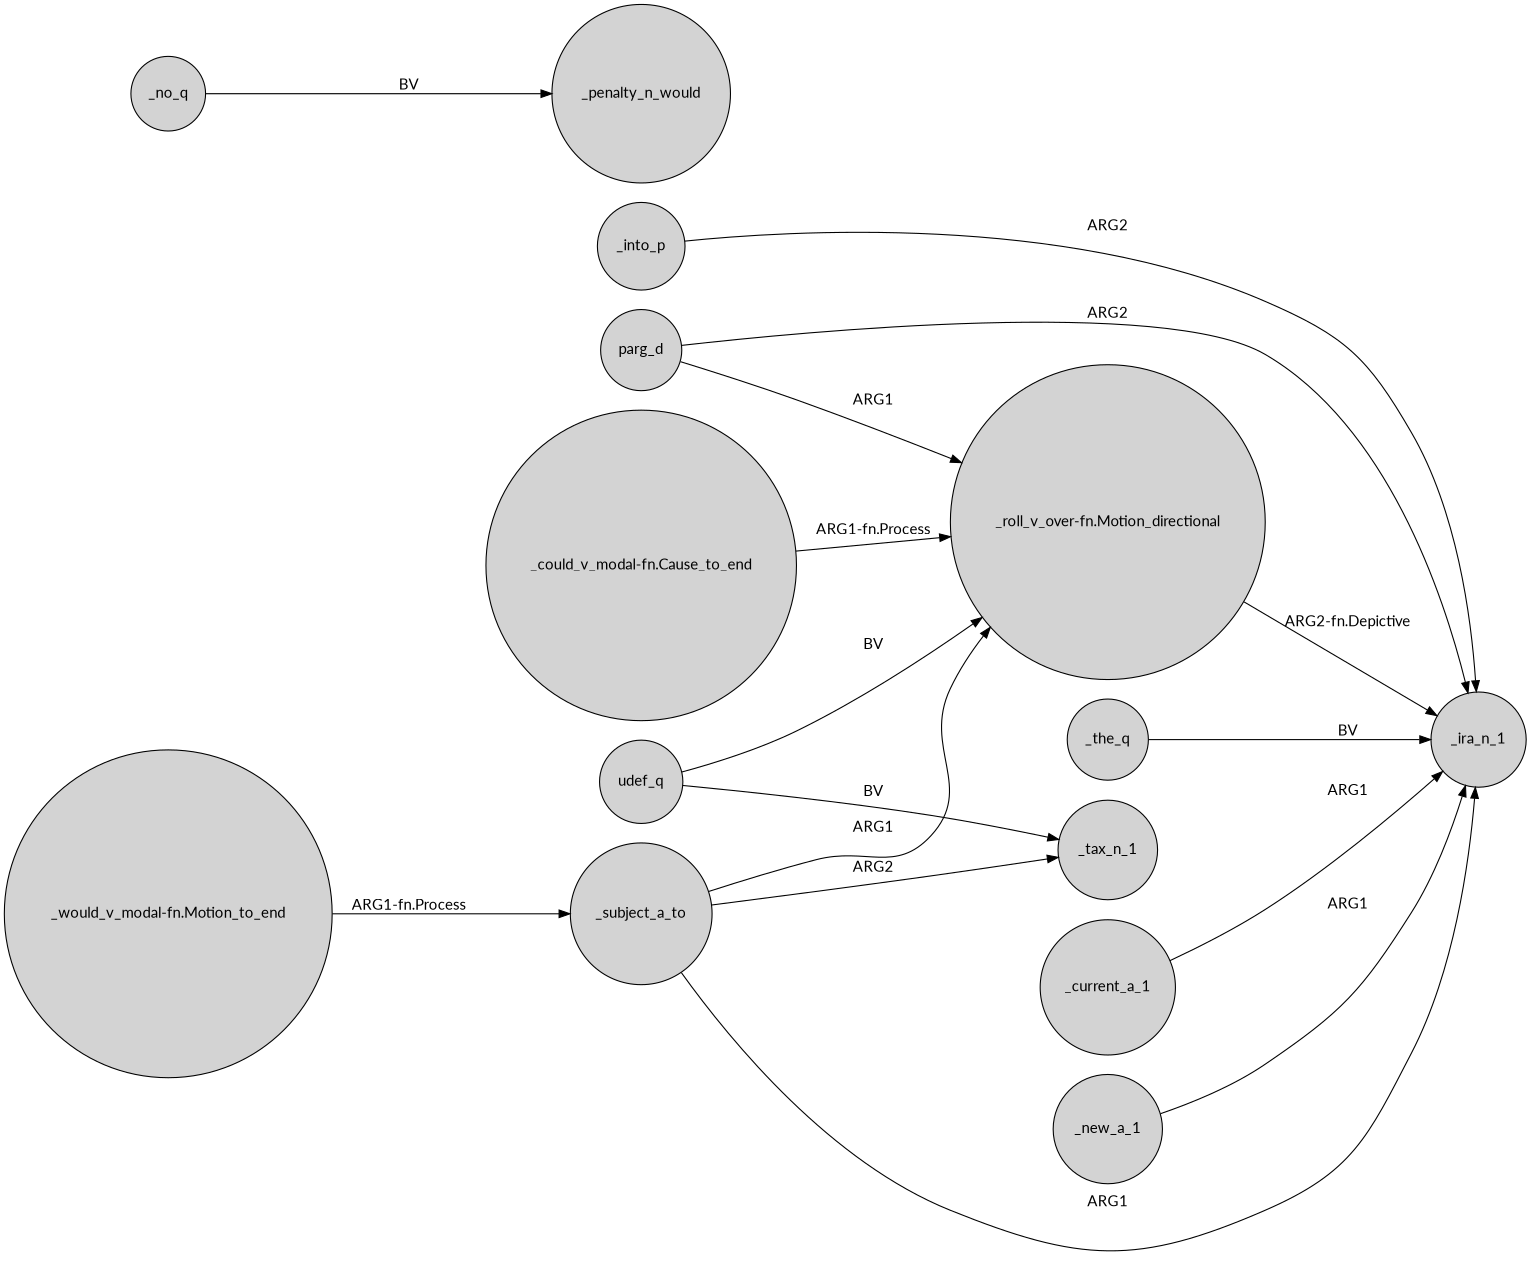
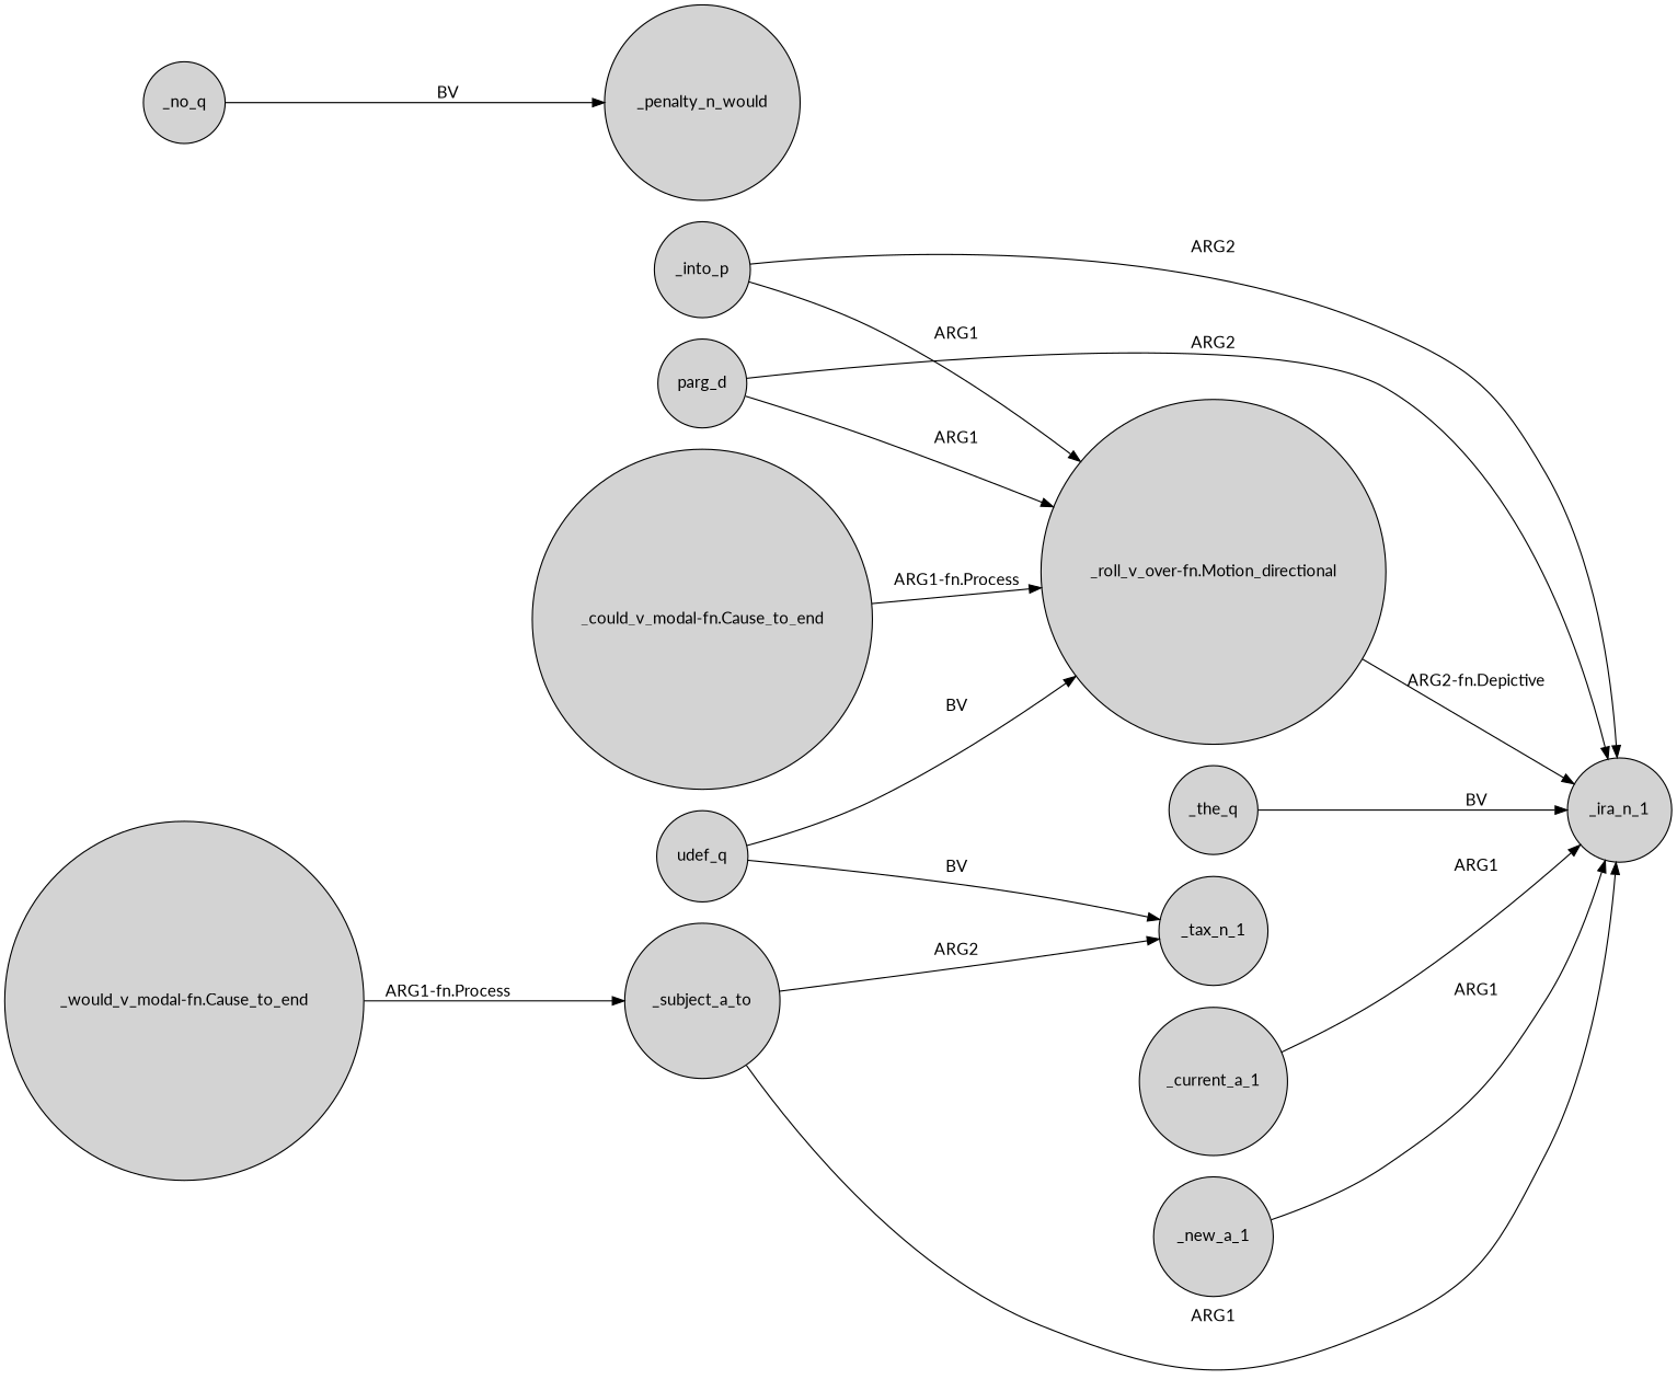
  digraph {
    fontname=Lato
    rankdir=LR
    node [fontname=Lato shape=circle style=filled]
    edge [fontname=Lato]
    parg_d
    "_roll_v_over-fn.Motion_directional"
    _ira_n_1
    n4 [label=_penalty_n_would]
    _no_q
    _into_p
    _the_q
    "_could_v_modal-fn.Cause_to_end"
    _subject_a_to
    _tax_n_1
    _current_a_1
-   "_would_v_modal-fn.Cause_to_end" [label="_would_v_modal-fn.Motion_to_end"]
+   "_would_v_modal-fn.Cause_to_end"
    udef_q
    _new_a_1
    parg_d -> "_roll_v_over-fn.Motion_directional" [label=ARG1]
    parg_d -> _ira_n_1 [label=ARG2]
    "_roll_v_over-fn.Motion_directional" -> _ira_n_1 [label="ARG2-fn.Depictive"]
    _no_q -> n4 [label=BV]
-   _subject_a_to -> "_roll_v_over-fn.Motion_directional" [label=ARG1]
+   _into_p -> "_roll_v_over-fn.Motion_directional" [label=ARG1]
    _into_p -> _ira_n_1 [label=ARG2]
    _the_q -> _ira_n_1 [label=BV]
    "_could_v_modal-fn.Cause_to_end" -> "_roll_v_over-fn.Motion_directional" [label="ARG1-fn.Process"]
    _subject_a_to -> _ira_n_1 [label=ARG1]
    _subject_a_to -> _tax_n_1 [label=ARG2]
    _current_a_1 -> _ira_n_1 [label=ARG1]
    "_would_v_modal-fn.Cause_to_end" -> _subject_a_to [label="ARG1-fn.Process"]
    udef_q -> "_roll_v_over-fn.Motion_directional" [label=BV]
    udef_q -> _tax_n_1 [label=BV]
    _new_a_1 -> _ira_n_1 [label=ARG1]
  }
